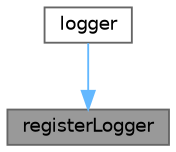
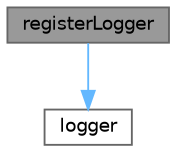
  digraph {
    rankdir=TB
    node [fontname=Helvetica fontsize=10 shape=box style=filled]
    n1 [color=gray40 fillcolor=grey60 fontcolor=black height=0.2 label=registerLogger width=0.4]
    n2 [color=grey40 fillcolor=white height=0.2 label=logger width=0.4]
-   n2 -> n1 [color=steelblue1 fontname=Helvetica fontsize=10 labelfontname=Helvetica labelfontsize=10 style=solid]
+   n1 -> n2 [color=steelblue1 fontname=Helvetica fontsize=10 labelfontname=Helvetica labelfontsize=10 style=solid]
  }
